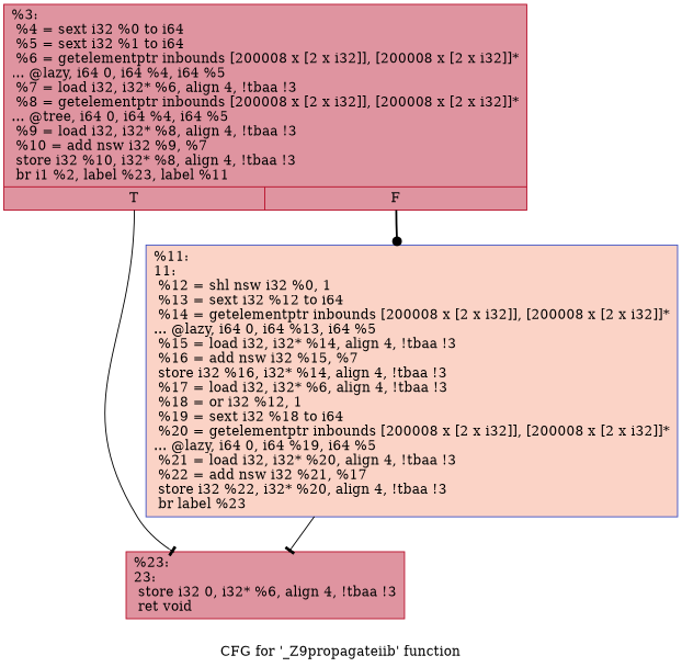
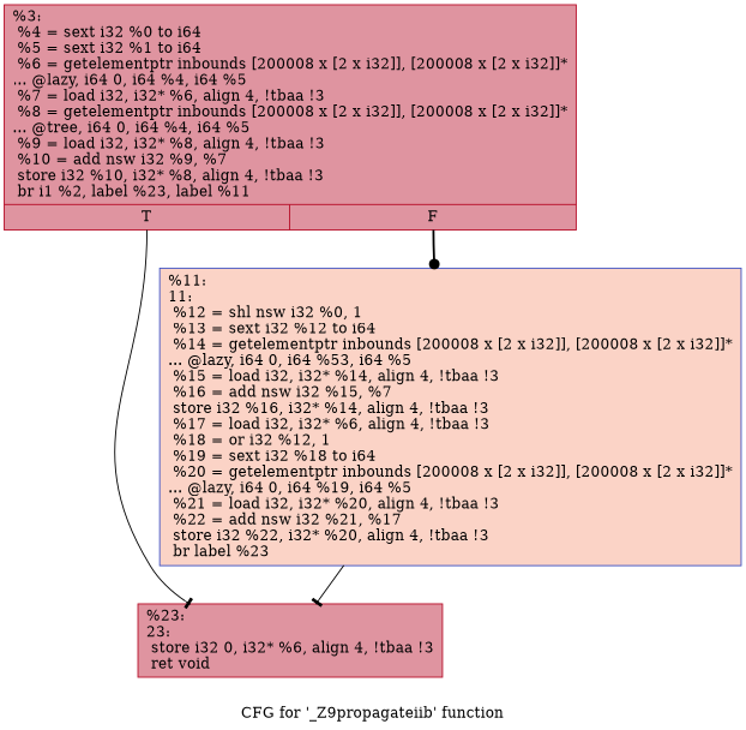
  digraph {
    label="CFG for '_Z9propagateiib' function"
    node [color="#b70d28ff" fillcolor="#b70d2870" shape=record style=filled]
    edge [style=solid arrowhead=tee]
    n1 [label="{%3:\l  %4 = sext i32 %0 to i64\l  %5 = sext i32 %1 to i64\l  %6 = getelementptr inbounds [200008 x [2 x i32]], [200008 x [2 x i32]]*\l... @lazy, i64 0, i64 %4, i64 %5\l  %7 = load i32, i32* %6, align 4, !tbaa !3\l  %8 = getelementptr inbounds [200008 x [2 x i32]], [200008 x [2 x i32]]*\l... @tree, i64 0, i64 %4, i64 %5\l  %9 = load i32, i32* %8, align 4, !tbaa !3\l  %10 = add nsw i32 %9, %7\l  store i32 %10, i32* %8, align 4, !tbaa !3\l  br i1 %2, label %23, label %11\l|{<s0>T|<s1>F}}"]
    n2 [label="{%23:\l23:                                               \l  store i32 0, i32* %6, align 4, !tbaa !3\l  ret void\l}"]
-   n3 [color="#3d50c3ff" fillcolor="#f59c7d70" label="{%11:\l11:                                               \l  %12 = shl nsw i32 %0, 1\l  %13 = sext i32 %12 to i64\l  %14 = getelementptr inbounds [200008 x [2 x i32]], [200008 x [2 x i32]]*\l... @lazy, i64 0, i64 %13, i64 %5\l  %15 = load i32, i32* %14, align 4, !tbaa !3\l  %16 = add nsw i32 %15, %7\l  store i32 %16, i32* %14, align 4, !tbaa !3\l  %17 = load i32, i32* %6, align 4, !tbaa !3\l  %18 = or i32 %12, 1\l  %19 = sext i32 %18 to i64\l  %20 = getelementptr inbounds [200008 x [2 x i32]], [200008 x [2 x i32]]*\l... @lazy, i64 0, i64 %19, i64 %5\l  %21 = load i32, i32* %20, align 4, !tbaa !3\l  %22 = add nsw i32 %21, %17\l  store i32 %22, i32* %20, align 4, !tbaa !3\l  br label %23\l}"]
+   n3 [color="#3d50c3ff" fillcolor="#f59c7d70" label="{%11:\l11:                                               \l  %12 = shl nsw i32 %0, 1\l  %13 = sext i32 %12 to i64\l  %14 = getelementptr inbounds [200008 x [2 x i32]], [200008 x [2 x i32]]*\l... @lazy, i64 0, i64 %53, i64 %5\l  %15 = load i32, i32* %14, align 4, !tbaa !3\l  %16 = add nsw i32 %15, %7\l  store i32 %16, i32* %14, align 4, !tbaa !3\l  %17 = load i32, i32* %6, align 4, !tbaa !3\l  %18 = or i32 %12, 1\l  %19 = sext i32 %18 to i64\l  %20 = getelementptr inbounds [200008 x [2 x i32]], [200008 x [2 x i32]]*\l... @lazy, i64 0, i64 %19, i64 %5\l  %21 = load i32, i32* %20, align 4, !tbaa !3\l  %22 = add nsw i32 %21, %17\l  store i32 %22, i32* %20, align 4, !tbaa !3\l  br label %23\l}"]
    n1 -> n2 [tailport=s0]
    n1 -> n3 [tailport=s1 style=bold arrowhead=dot]
    n3 -> n2
  }
